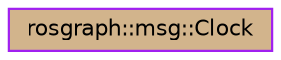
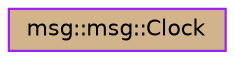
  digraph {
    rankdir=LR
-   n1 [color=purple fillcolor=tan fontname=Helvetica fontsize=10 height=0.2 label="rosgraph::msg::Clock" shape=box style=filled width=0.4]
+   n1 [color=purple fillcolor=tan fontname=Helvetica fontsize=10 height=0.2 label="msg::msg::Clock" shape=box style=filled width=0.4]
  }
